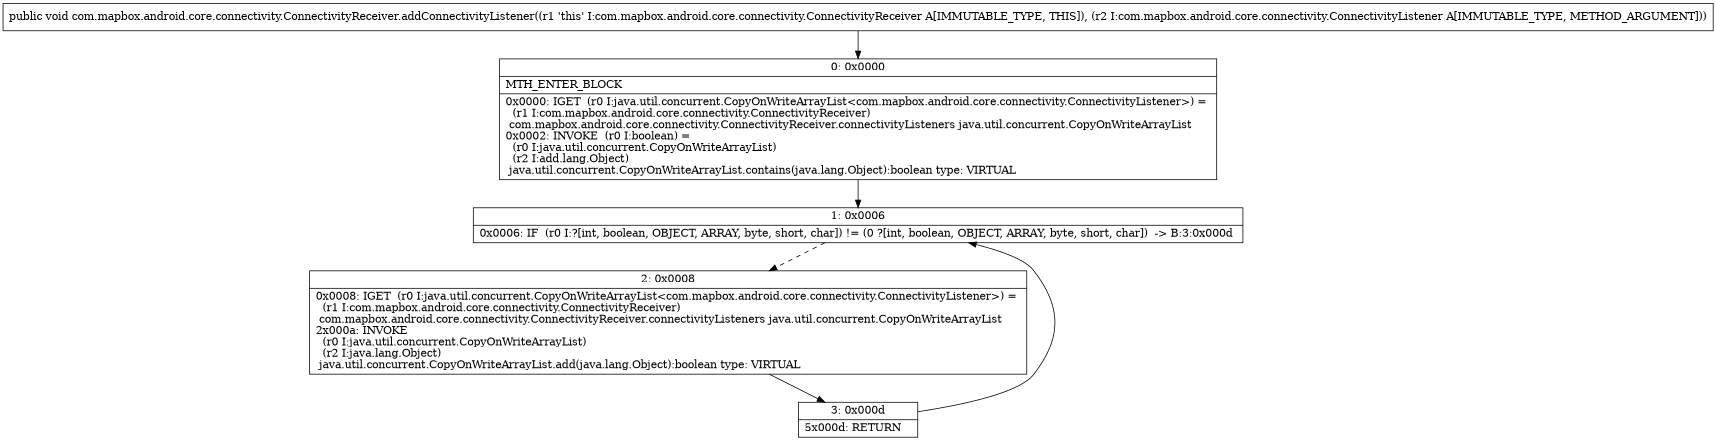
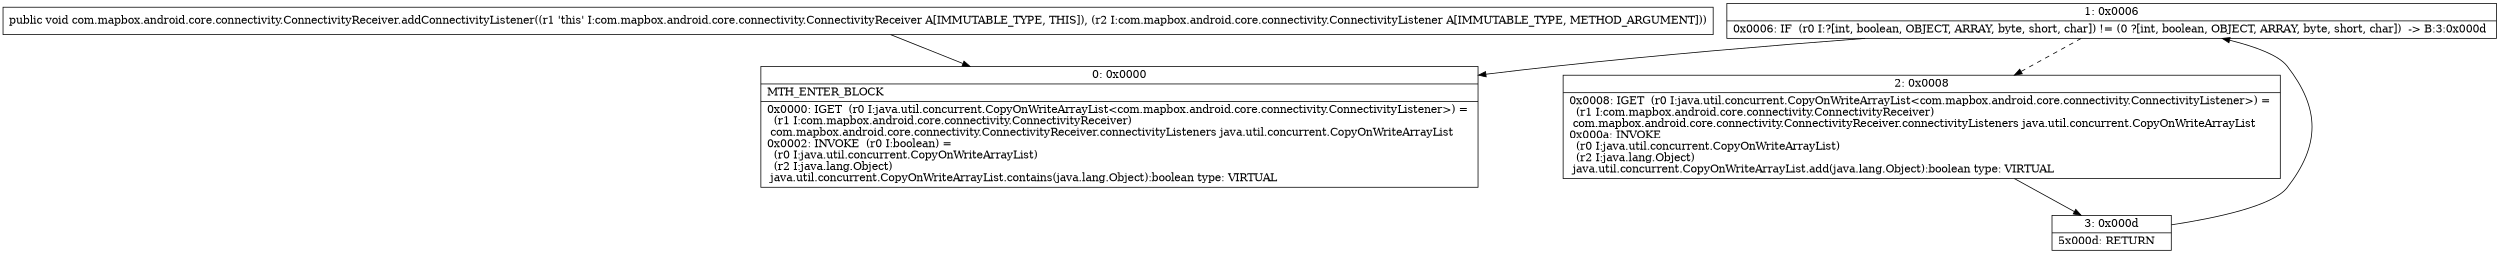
  digraph {
    node [shape=record]
-   n1 [label="{0\:\ 0x0000|MTH_ENTER_BLOCK\l|0x0000: IGET  (r0 I:java.util.concurrent.CopyOnWriteArrayList\<com.mapbox.android.core.connectivity.ConnectivityListener\>) = \l  (r1 I:com.mapbox.android.core.connectivity.ConnectivityReceiver)\l com.mapbox.android.core.connectivity.ConnectivityReceiver.connectivityListeners java.util.concurrent.CopyOnWriteArrayList \l0x0002: INVOKE  (r0 I:boolean) = \l  (r0 I:java.util.concurrent.CopyOnWriteArrayList)\l  (r2 I:add.lang.Object)\l java.util.concurrent.CopyOnWriteArrayList.contains(java.lang.Object):boolean type: VIRTUAL \l}"]
+   n1 [label="{0\:\ 0x0000|MTH_ENTER_BLOCK\l|0x0000: IGET  (r0 I:java.util.concurrent.CopyOnWriteArrayList\<com.mapbox.android.core.connectivity.ConnectivityListener\>) = \l  (r1 I:com.mapbox.android.core.connectivity.ConnectivityReceiver)\l com.mapbox.android.core.connectivity.ConnectivityReceiver.connectivityListeners java.util.concurrent.CopyOnWriteArrayList \l0x0002: INVOKE  (r0 I:boolean) = \l  (r0 I:java.util.concurrent.CopyOnWriteArrayList)\l  (r2 I:java.lang.Object)\l java.util.concurrent.CopyOnWriteArrayList.contains(java.lang.Object):boolean type: VIRTUAL \l}"]
    n2 [label="{1\:\ 0x0006|0x0006: IF  (r0 I:?[int, boolean, OBJECT, ARRAY, byte, short, char]) != (0 ?[int, boolean, OBJECT, ARRAY, byte, short, char])  \-\> B:3:0x000d \l}"]
-   n3 [label="{2\:\ 0x0008|0x0008: IGET  (r0 I:java.util.concurrent.CopyOnWriteArrayList\<com.mapbox.android.core.connectivity.ConnectivityListener\>) = \l  (r1 I:com.mapbox.android.core.connectivity.ConnectivityReceiver)\l com.mapbox.android.core.connectivity.ConnectivityReceiver.connectivityListeners java.util.concurrent.CopyOnWriteArrayList \l2x000a: INVOKE  \l  (r0 I:java.util.concurrent.CopyOnWriteArrayList)\l  (r2 I:java.lang.Object)\l java.util.concurrent.CopyOnWriteArrayList.add(java.lang.Object):boolean type: VIRTUAL \l}"]
+   n3 [label="{2\:\ 0x0008|0x0008: IGET  (r0 I:java.util.concurrent.CopyOnWriteArrayList\<com.mapbox.android.core.connectivity.ConnectivityListener\>) = \l  (r1 I:com.mapbox.android.core.connectivity.ConnectivityReceiver)\l com.mapbox.android.core.connectivity.ConnectivityReceiver.connectivityListeners java.util.concurrent.CopyOnWriteArrayList \l0x000a: INVOKE  \l  (r0 I:java.util.concurrent.CopyOnWriteArrayList)\l  (r2 I:java.lang.Object)\l java.util.concurrent.CopyOnWriteArrayList.add(java.lang.Object):boolean type: VIRTUAL \l}"]
    n4 [label="{3\:\ 0x000d|5x000d: RETURN   \l}"]
    n5 [label="{public void com.mapbox.android.core.connectivity.ConnectivityReceiver.addConnectivityListener((r1 'this' I:com.mapbox.android.core.connectivity.ConnectivityReceiver A[IMMUTABLE_TYPE, THIS]), (r2 I:com.mapbox.android.core.connectivity.ConnectivityListener A[IMMUTABLE_TYPE, METHOD_ARGUMENT])) }"]
-   n1 -> n2
+   n2 -> n1
    n2 -> n3 [style=dashed]
    n3 -> n4
    n4 -> n2
    n5 -> n1
  }
